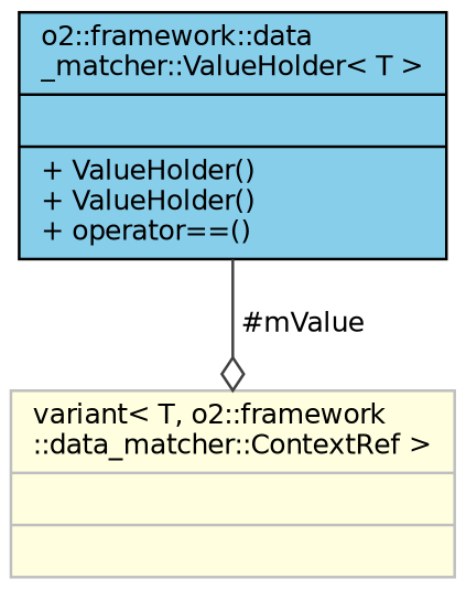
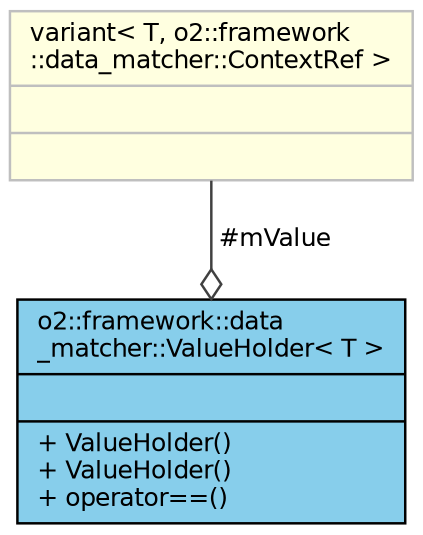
  digraph {
    node [fontname=Helvetica fontsize=10 shape=record style=filled]
    n1 [color=black fillcolor=skyblue fontcolor=black height=0.2 label="{o2::framework::data\l_matcher::ValueHolder\< T \>\n||+ ValueHolder()\l+ ValueHolder()\l+ operator==()\l}" width=0.4]
    n2 [color=grey75 height=0.2 label="{variant\< T, o2::framework\l::data_matcher::ContextRef \>\n||}" width=0.4 fillcolor=lightyellow]
-   n1 -> n2 [arrowhead=odiamond color=grey25 fontname=Helvetica fontsize=10 label=" #mValue" labelfontname=Helvetica labelfontsize=10 style=solid]
+   n2 -> n1 [arrowhead=odiamond color=grey25 fontname=Helvetica fontsize=10 label=" #mValue" labelfontname=Helvetica labelfontsize=10 style=solid]
  }
